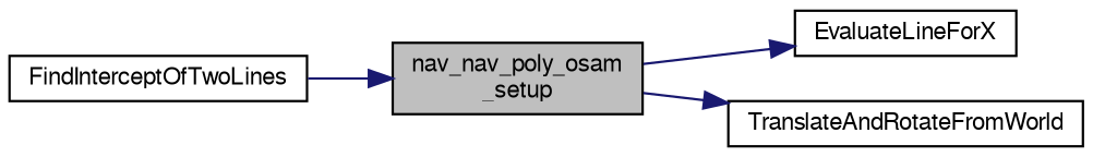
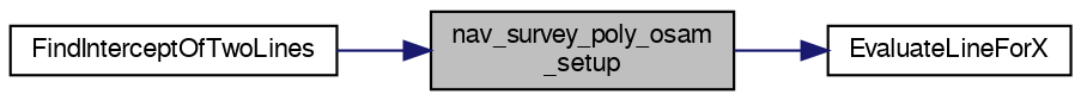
  digraph {
    rankdir=LR
    node [color=black fillcolor=white fontname=FreeSans fontsize=10 shape=record style=filled]
    edge [color=midnightblue fontname=FreeSans fontsize=10 labelfontname=FreeSans labelfontsize=10 style=solid]
-   n1 [fillcolor=grey75 fontcolor=black height=0.2 label="nav_nav_poly_osam\l_setup" width=0.4]
+   n1 [fillcolor=grey75 fontcolor=black height=0.2 label="nav_survey_poly_osam\l_setup" width=0.4]
    n2 [height=0.2 label=EvaluateLineForX width=0.4]
-   n3 [height=0.2 label=TranslateAndRotateFromWorld width=0.4]
    n4 [height=0.2 label=FindInterceptOfTwoLines width=0.4]
    n1 -> n2
-   n1 -> n3
    n4 -> n1
  }
